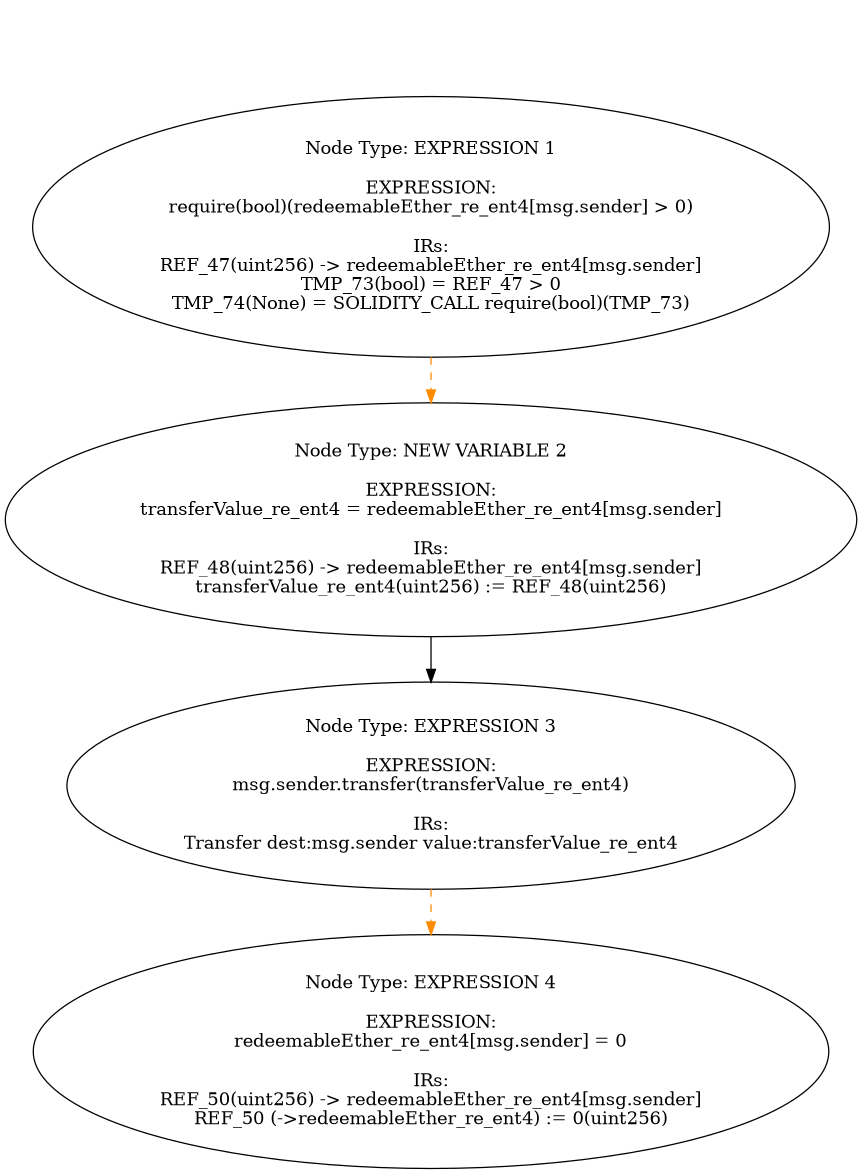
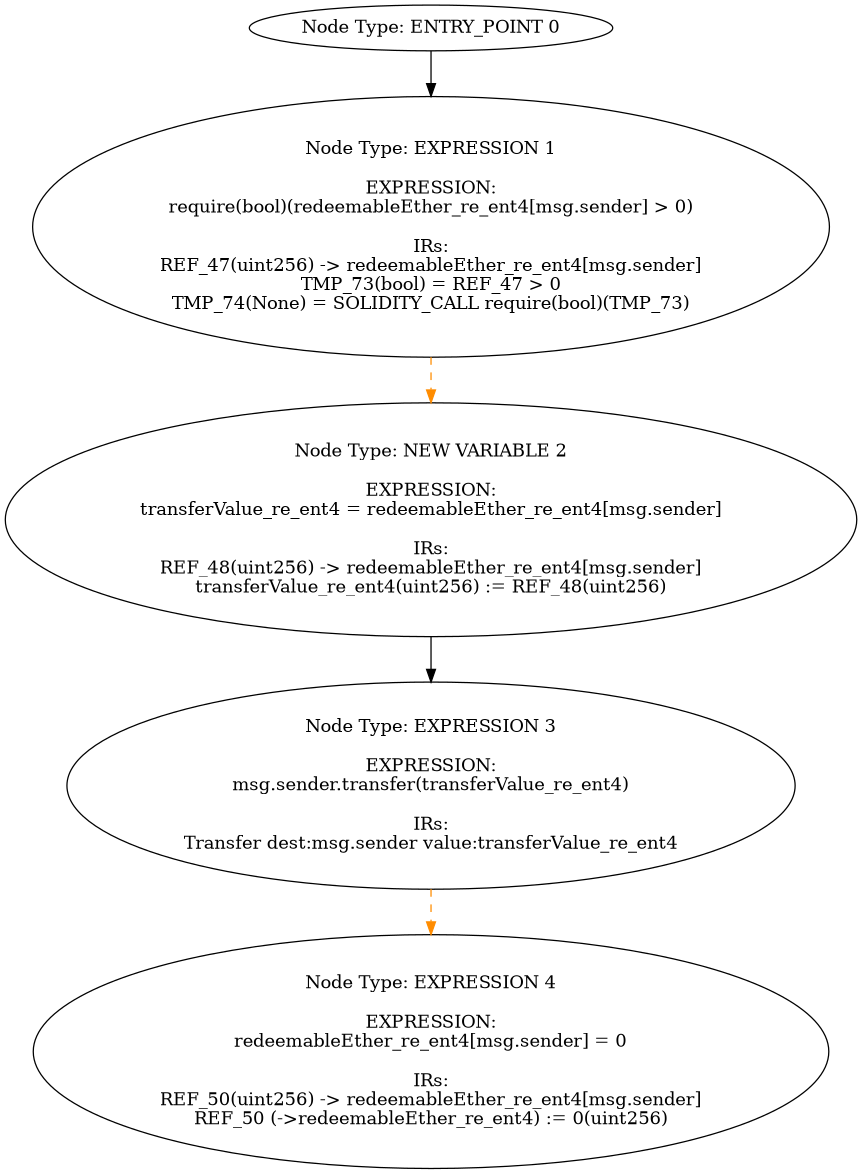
  digraph {
    edge [color=black style=solid]
+   n1 [label="Node Type: ENTRY_POINT 0\n"]
    n2 [label="Node Type: EXPRESSION 1\n\nEXPRESSION:\nrequire(bool)(redeemableEther_re_ent4[msg.sender] > 0)\n\nIRs:\nREF_47(uint256) -> redeemableEther_re_ent4[msg.sender]\nTMP_73(bool) = REF_47 > 0\nTMP_74(None) = SOLIDITY_CALL require(bool)(TMP_73)"]
    n3 [label="Node Type: NEW VARIABLE 2\n\nEXPRESSION:\ntransferValue_re_ent4 = redeemableEther_re_ent4[msg.sender]\n\nIRs:\nREF_48(uint256) -> redeemableEther_re_ent4[msg.sender]\ntransferValue_re_ent4(uint256) := REF_48(uint256)"]
    n4 [label="Node Type: EXPRESSION 3\n\nEXPRESSION:\nmsg.sender.transfer(transferValue_re_ent4)\n\nIRs:\nTransfer dest:msg.sender value:transferValue_re_ent4"]
    n5 [label="Node Type: EXPRESSION 4\n\nEXPRESSION:\nredeemableEther_re_ent4[msg.sender] = 0\n\nIRs:\nREF_50(uint256) -> redeemableEther_re_ent4[msg.sender]\nREF_50 (->redeemableEther_re_ent4) := 0(uint256)"]
+   n1 -> n2
    n2 -> n3 [color=darkorange style=dashed]
    n3 -> n4
    n4 -> n5 [color=darkorange style=dashed]
  }
